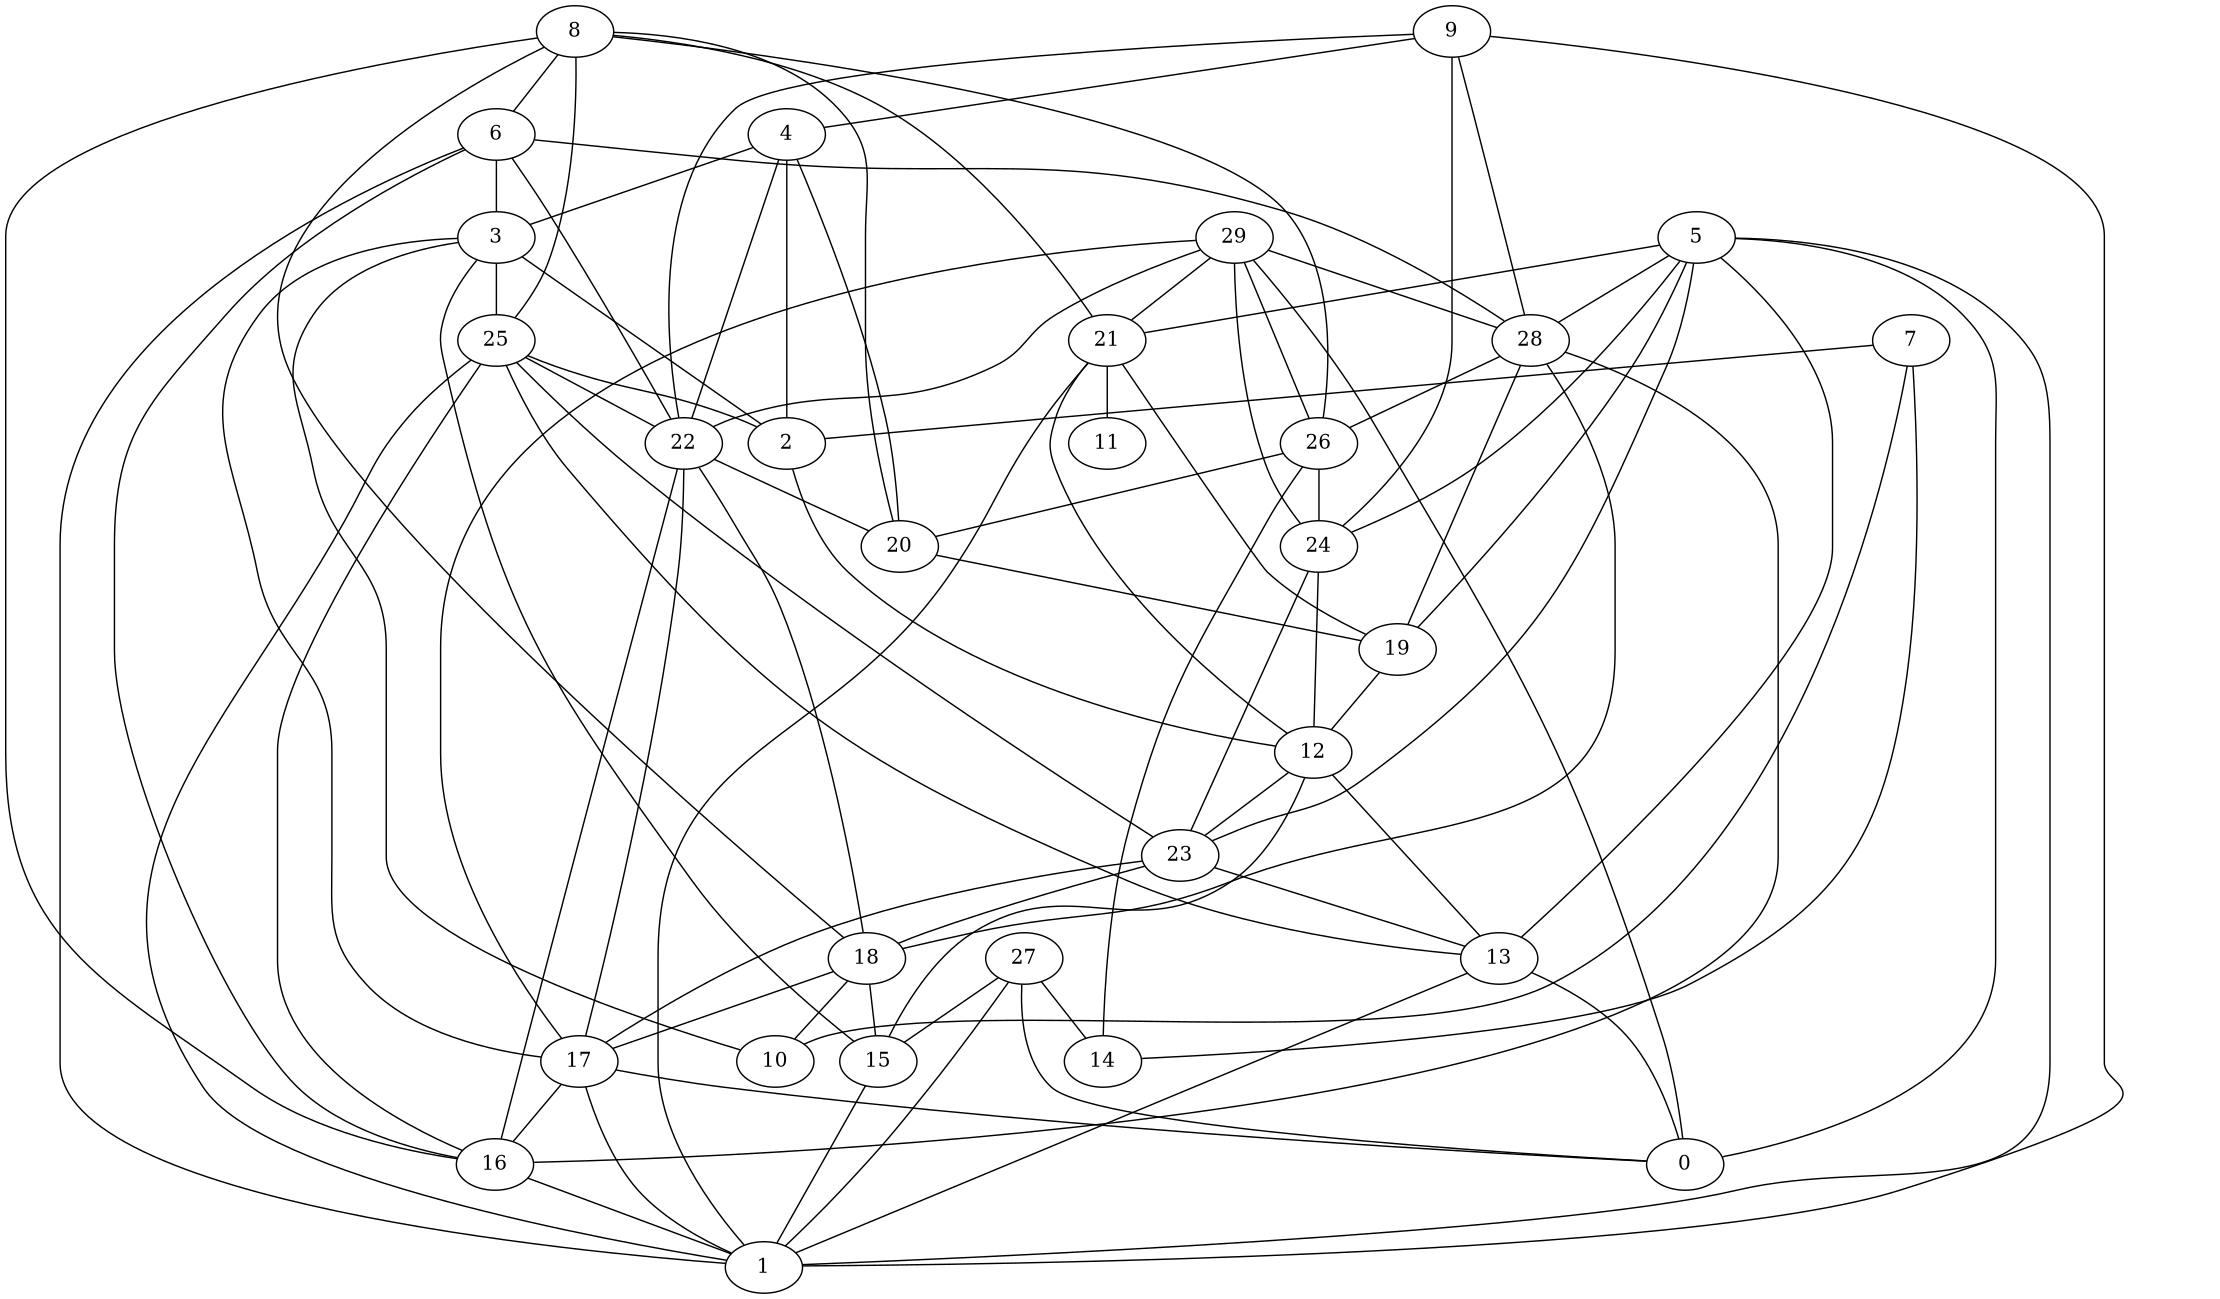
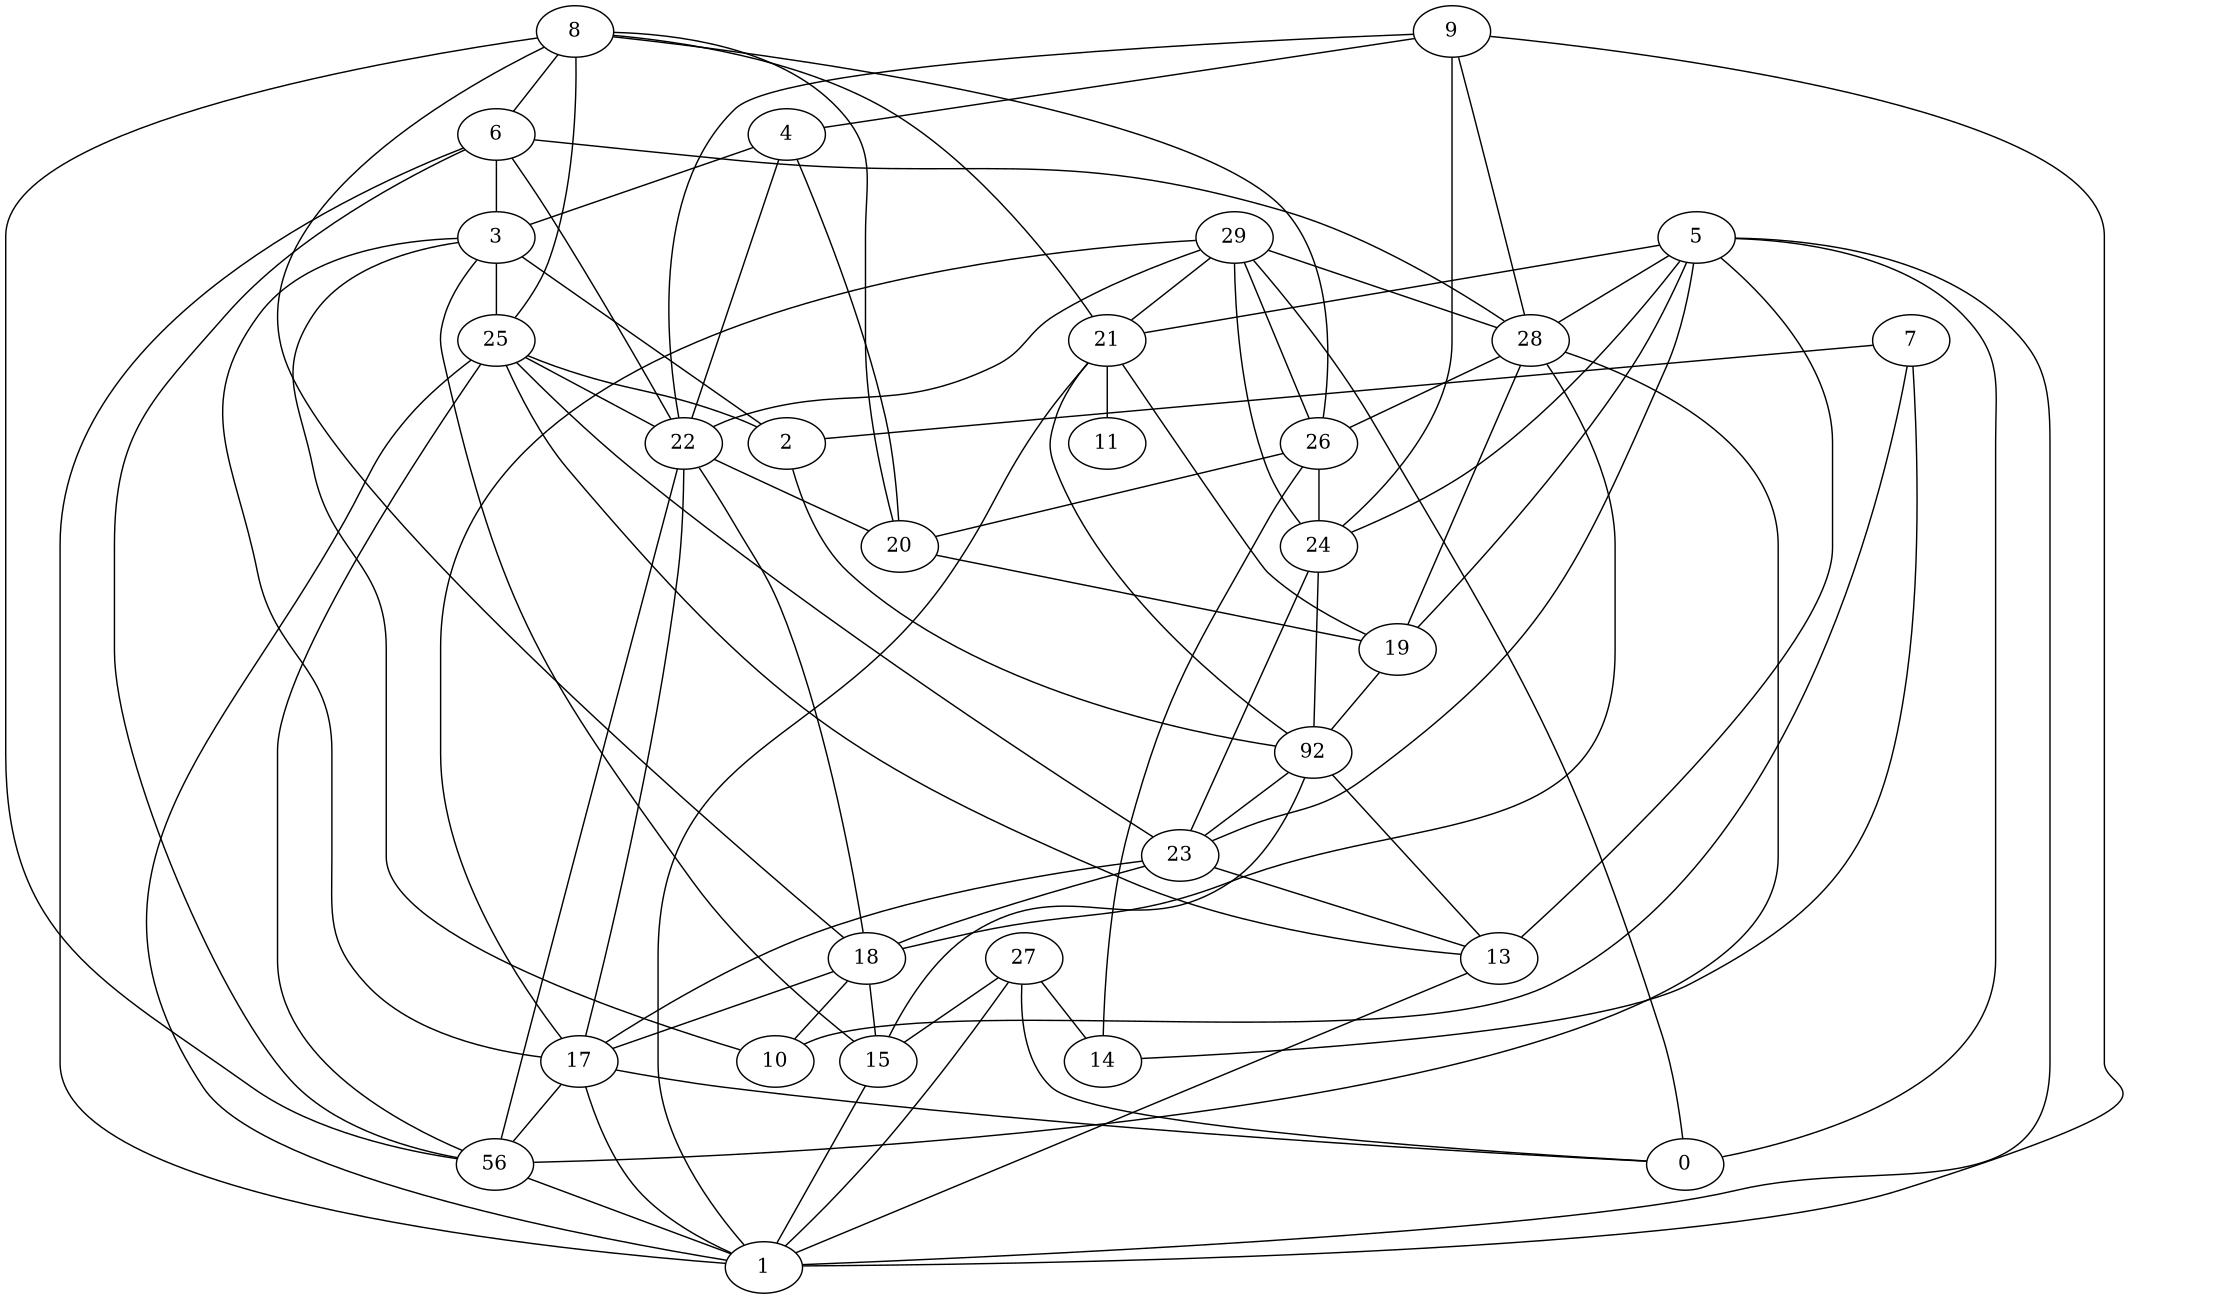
  digraph {
    edge [color=black dir=none]
    4
    3
    2
    22
    20
    15
    17
    10
    14
    25
-   12
+   12 [label=92]
    13
    1
    0
    11
    29
    26
    21
    24
    28
    18
-   16
+   16 [label=56]
    19
    23
    9
    27
    7
    6
    5
    8
    subgraph sub_1 {
      4
      3
      2
      22
      20
      15
      17
      10
      14
      25
      12
      13
      1
      0
      11
      29
      26
      21
      24
      28
      18
      16
      19
      23
      9
      27
      7
      6
      5
      8
    }
    4 -> 3
-   4 -> 2
    4 -> 22
    4 -> 20
    3 -> 2
    3 -> 15
    3 -> 17
    3 -> 10
    3 -> 25
    2 -> 12
    22 -> 20
    22 -> 17
    22 -> 18
    22 -> 16
    20 -> 19
    15 -> 12
    15 -> 1
    17 -> 1
    17 -> 0
    17 -> 16
    25 -> 2
    25 -> 22
    25 -> 13
    25 -> 1
    25 -> 16
    25 -> 23
    12 -> 23
    13 -> 12
    13 -> 1
-   13 -> 0
    29 -> 22
    29 -> 17
    29 -> 0
    29 -> 26
    29 -> 21
    29 -> 24
    29 -> 28
    26 -> 20
    26 -> 14
    26 -> 24
    21 -> 12
    21 -> 1
    21 -> 11
    21 -> 19
    24 -> 12
    24 -> 23
    28 -> 26
    28 -> 18
    28 -> 16
    28 -> 19
    18 -> 15
    18 -> 17
    18 -> 10
    16 -> 1
    19 -> 12
    23 -> 17
    23 -> 13
    23 -> 18
    9 -> 4
    9 -> 22
    9 -> 1
    9 -> 24
    9 -> 28
    27 -> 15
    27 -> 14
    27 -> 1
    27 -> 0
    7 -> 2
    7 -> 10
    7 -> 14
    6 -> 3
    6 -> 22
    6 -> 1
    6 -> 28
    6 -> 16
    5 -> 13
    5 -> 1
    5 -> 0
    5 -> 21
    5 -> 24
    5 -> 28
    5 -> 19
    5 -> 23
    8 -> 20
    8 -> 25
    8 -> 26
    8 -> 21
    8 -> 18
    8 -> 16
    8 -> 6
  }
